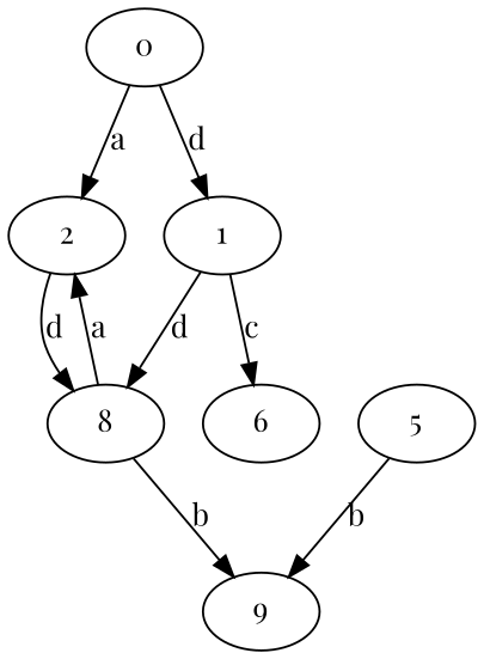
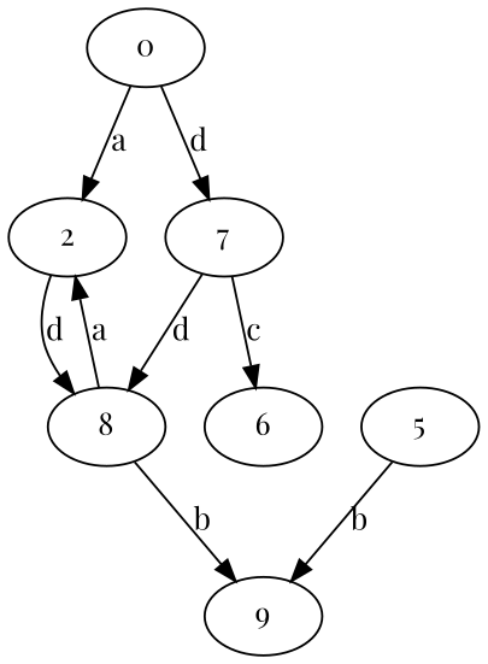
  strict digraph {
    fontname="Playfair Display"
    node [fontname="Playfair Display"]
    edge [fontname="Playfair Display"]
    0
    2
-   7 [label=1]
+   7
    8
    6
    n6 [label=9]
    5
    0 -> 2 [label=a]
    0 -> 7 [label=d]
    2 -> 8 [label=d]
    7 -> 8 [label=d]
    7 -> 6 [label=c]
    8 -> 2 [label=a]
    8 -> n6 [label=b]
    5 -> n6 [label=b]
  }
